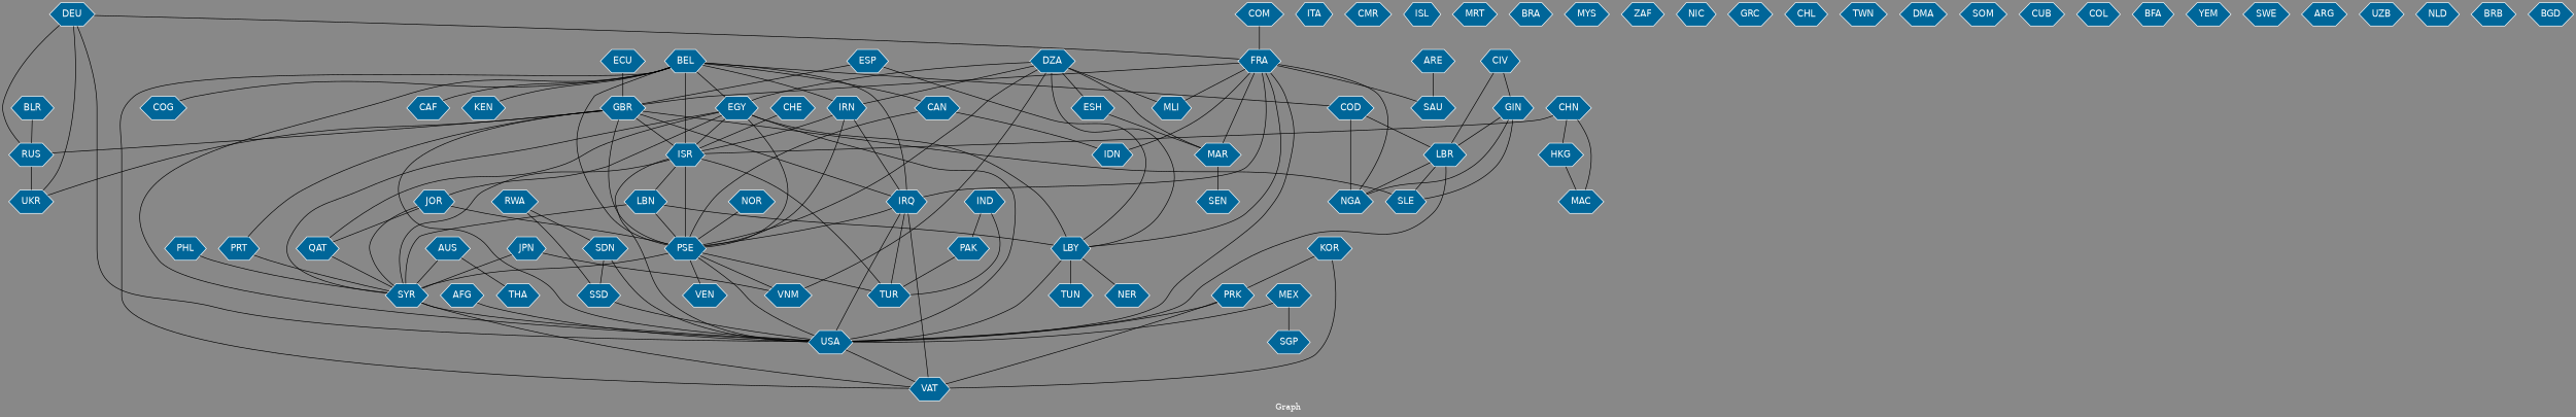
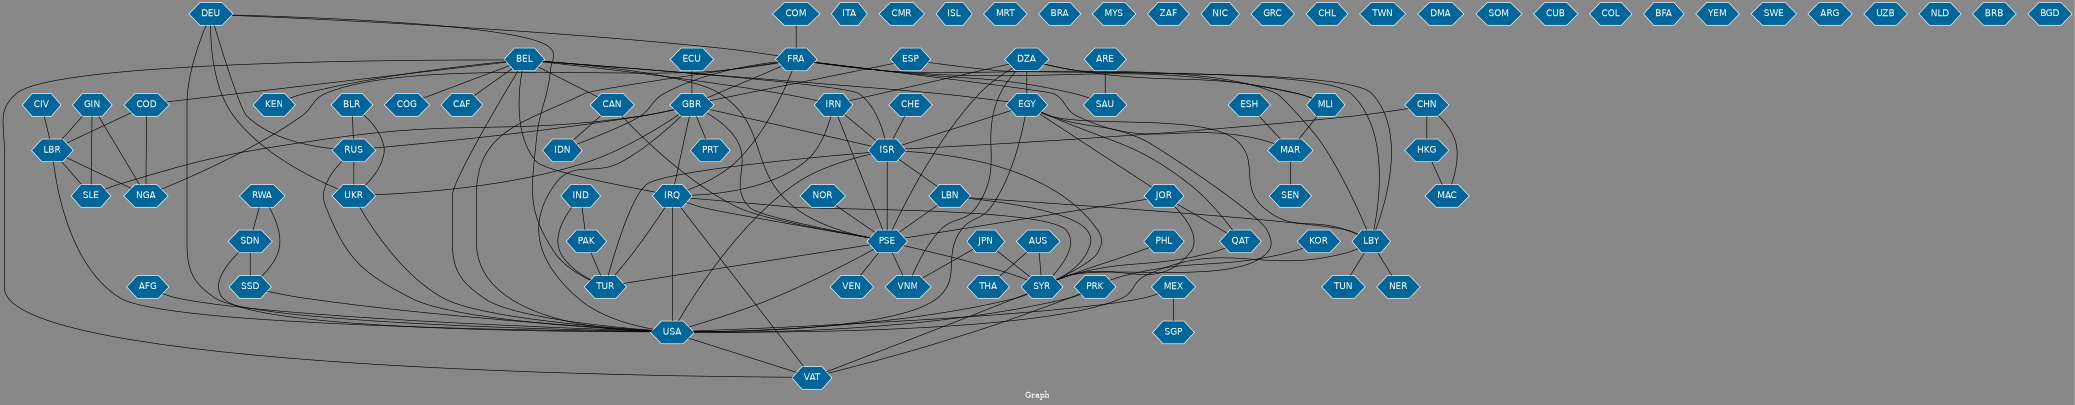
  graph {
    bgcolor="#888888"
    fontcolor=white
    fontsize=12
    label="Graph"
    node [color=white fillcolor="#006699" fontcolor=white fontname=Helvetica shape=hexagon style=filled]
    edge [arrowhead=open color=black fontcolor=white fontname=Courier fontsize=12 weight=1]
    n1 [label=DEU]
    n2 [label=USA]
    n3 [label=RUS]
    n4 [label=UKR]
    n5 [label=FRA]
    n6 [label=TUR]
    n7 [label=VAT]
    n8 [label=GBR]
    n9 [label=IRQ]
    n10 [label=LBY]
    n11 [label=MAR]
    n12 [label=MLI]
    n13 [label=SAU]
    n14 [label=NGA]
    n15 [label=IDN]
    n16 [label=AUS]
    n17 [label=SYR]
    n18 [label=THA]
    n19 [label=PSE]
    n20 [label=ISR]
    n21 [label=SLE]
    n22 [label=PRT]
    n23 [label=VEN]
    n24 [label=VNM]
    n25 [label=LBN]
    n26 [label=EGY]
    n27 [label=QAT]
    n28 [label=JOR]
    n29 [label=TUN]
    n30 [label=NER]
    n31 [label=ITA]
    n32 [label=CMR]
    n33 [label=SEN]
    n34 [label=MEX]
    n35 [label=SGP]
    n36 [label=NOR]
    n37 [label=BLR]
    n38 [label=BEL]
    n39 [label=IRN]
    n40 [label=KEN]
    n41 [label=COD]
    n42 [label=COG]
    n43 [label=CAN]
    n44 [label=CAF]
    n45 [label=LBR]
    n46 [label=AFG]
    n47 [label=PAK]
    n48 [label=CHN]
    n49 [label=MAC]
    n50 [label=HKG]
    n51 [label=SSD]
    n52 [label=SDN]
    n53 [label=ESH]
    n54 [label=ISL]
    n55 [label=ESP]
    n56 [label=MRT]
    n57 [label=BRA]
    n58 [label=MYS]
    n59 [label=DZA]
    n60 [label=ZAF]
    n61 [label=KOR]
    n62 [label=PRK]
    n63 [label=COM]
    n64 [label=GIN]
    n65 [label=NIC]
    n66 [label=GRC]
    n67 [label=CHE]
    n68 [label=ECU]
    n69 [label=CIV]
    n70 [label=CHL]
    n71 [label=ARE]
    n72 [label=TWN]
    n73 [label=DMA]
    n74 [label=SOM]
    n75 [label=JPN]
    n76 [label=PHL]
    n77 [label=CUB]
    n78 [label=COL]
    n79 [label=BFA]
    n80 [label=YEM]
    n81 [label=IND]
    n82 [label=SWE]
    n83 [label=ARG]
    n84 [label=UZB]
    n85 [label=NLD]
    n86 [label=BRB]
    n87 [label=RWA]
    n88 [label=BGD]
    n1 -- n2 [weight=2]
    n1 -- n3 [weight=6]
    n1 -- n4 [weight=13]
    n1 -- n5 [weight=3]
+   n1 -- n6
    n2 -- n7 [weight=2]
+   n3 -- n2 [weight=8]
    n3 -- n4 [weight=81]
+   n4 -- n2 [weight=5]
    n5 -- n2
    n5 -- n8
    n5 -- n9 [weight=6]
    n5 -- n10
    n5 -- n11
    n5 -- n12
    n5 -- n13 [weight=3]
    n5 -- n14
    n5 -- n15
    n8 -- n2 [weight=2]
    n8 -- n3 [weight=2]
    n8 -- n4 [weight=2]
    n8 -- n9 [weight=3]
    n8 -- n19
    n8 -- n20
    n8 -- n21
    n8 -- n22
    n9 -- n2 [weight=45]
    n9 -- n6
    n9 -- n7 [weight=3]
-   n22 -- n17 [weight=4]
+   n9 -- n17 [weight=4]
    n9 -- n19
    n10 -- n2
    n10 -- n29
    n10 -- n30
    n11 -- n33 [weight=2]
    n16 -- n17
    n16 -- n18
    n17 -- n2 [weight=17]
    n17 -- n7 [weight=2]
    n19 -- n2 [weight=6]
    n19 -- n6
    n19 -- n17 [weight=3]
    n19 -- n23
    n19 -- n24
    n20 -- n2 [weight=5]
    n20 -- n6
    n20 -- n17 [weight=2]
    n20 -- n19 [weight=96]
    n20 -- n25
    n25 -- n10
    n25 -- n17 [weight=4]
    n25 -- n19 [weight=2]
    n26 -- n2
    n26 -- n10 [weight=8]
    n26 -- n17
-   n26 -- n19 [weight=10]
    n26 -- n20 [weight=10]
    n26 -- n27
    n26 -- n28
    n27 -- n17
    n28 -- n17
    n28 -- n19
    n28 -- n27
    n34 -- n2 [weight=2]
    n34 -- n35
    n36 -- n19
    n37 -- n3 [weight=2]
+   n37 -- n4 [weight=3]
    n38 -- n2 [weight=2]
    n38 -- n7
    n38 -- n9 [weight=8]
    n38 -- n19 [weight=4]
    n38 -- n20 [weight=3]
    n38 -- n26
    n38 -- n39
    n38 -- n40 [weight=2]
    n38 -- n41
    n38 -- n42
    n38 -- n43
    n38 -- n44
    n39 -- n9 [weight=3]
    n39 -- n19 [weight=3]
    n39 -- n20 [weight=3]
    n41 -- n14
    n41 -- n45
    n43 -- n15
    n43 -- n19 [weight=2]
    n45 -- n2
    n45 -- n14
    n45 -- n21
    n46 -- n2 [weight=5]
    n47 -- n6
    n48 -- n20
    n48 -- n49
    n48 -- n50
    n50 -- n49
    n51 -- n2
    n52 -- n2
    n52 -- n51 [weight=12]
    n53 -- n11 [weight=4]
    n55 -- n8
    n55 -- n10
    n59 -- n10
-   n59 -- n11
+   n12 -- n11
    n59 -- n12 [weight=2]
    n59 -- n19
    n59 -- n24
    n59 -- n26
    n59 -- n39
-   n59 -- n53
-   n61 -- n7 [weight=2]
    n61 -- n62
    n62 -- n2
    n62 -- n7 [weight=3]
    n63 -- n5
    n64 -- n14
    n64 -- n21
    n64 -- n45 [weight=2]
    n67 -- n20 [weight=2]
    n68 -- n8 [weight=5]
    n69 -- n45
-   n69 -- n64
    n71 -- n13
    n75 -- n17
    n75 -- n24
    n76 -- n17
    n81 -- n6
    n81 -- n47
    n87 -- n51
    n87 -- n52
  }
